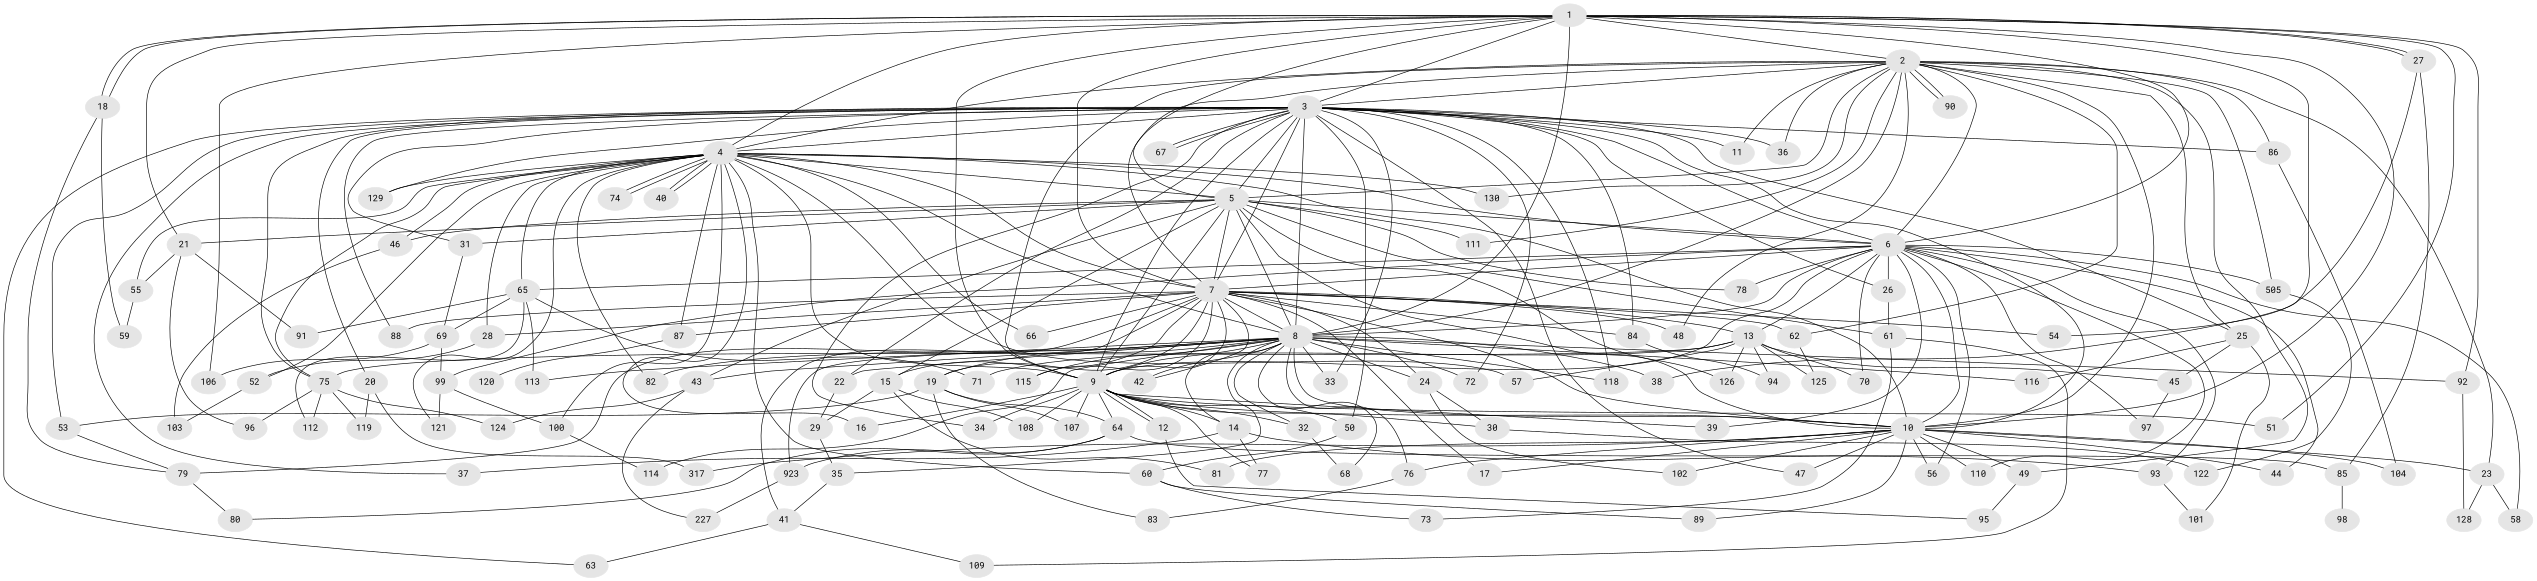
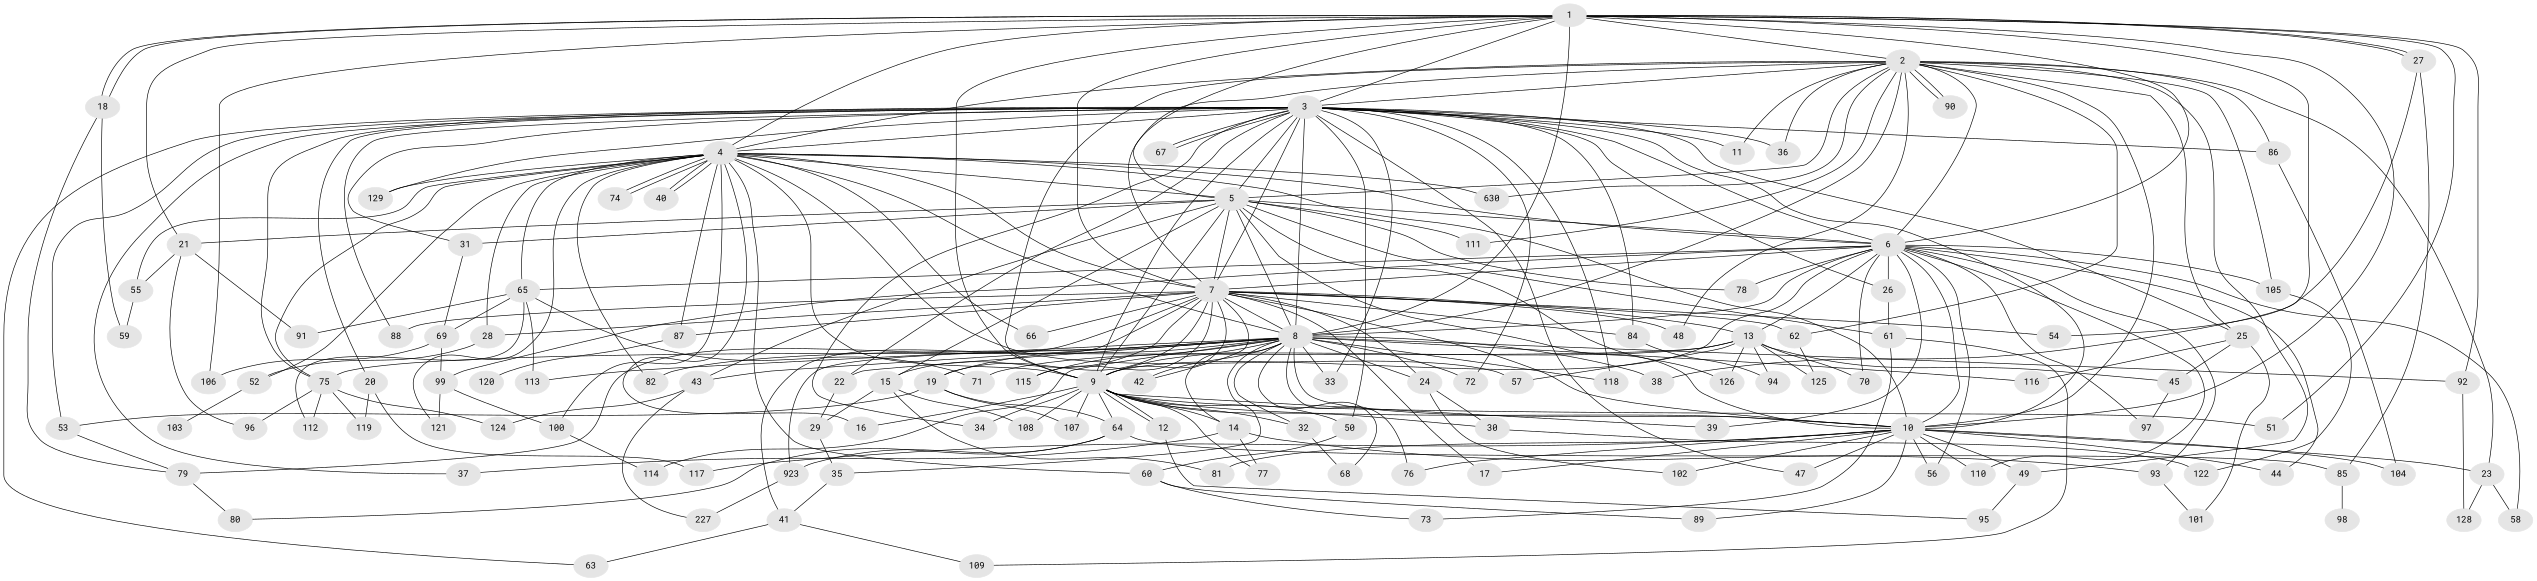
  graph {
    fontname="Roboto Mono"
    node [color=gray90 fontname="Roboto Mono" style=filled]
    edge [fontname="Roboto Mono"]
    1
    2
    3
    4
    5
    6
    7
    8
    9
    10
    18
    21
    27
    38
    51
    92
    106
    11
    23
    25
    36
    48
    49
    62
    86
    90
-   105 [label=505]
+   105
    111
-   130
+   130 [label=630]
    20
    22
    26
    31
    33
    34
    37
    47
    50
    53
    63
    67
    72
    75
    84
    88
    118
    129
    16
    28
    40
-   46
    52
    55
    57
    60
    65
    66
    74
    82
    87
    100
    121
    15
    43
    61
    78
    126
    13
    39
    44
    56
    58
    70
    93
    97
    99
    110
    17
    19
    24
    41
    42
    54
    115
    79
    14
    32
    35
    68
    76
    113
    114
    116
    n94 [label=923]
    12
    30
    64
    77
    107
    108
    81
    89
    102
    104
-   117 [label=317]
+   117
    59
    91
    96
    85
    128
    45
    101
    95
    125
    122
    119
    29
    69
    124
    112
    94
    103
    73
    71
    120
    n126 [label=227]
    109
-   83
    80
    98
    1 -- 2
    1 -- 3
    1 -- 4
    1 -- 5
    1 -- 6
    1 -- 7
    1 -- 8
    1 -- 9
    1 -- 10
    1 -- 18
    1 -- 18
    1 -- 21
    1 -- 27
    1 -- 27
    1 -- 38
    1 -- 51
    1 -- 92
    1 -- 106
    2 -- 3
    2 -- 4
    2 -- 5
    2 -- 6
    2 -- 7
    2 -- 8
    2 -- 9
    2 -- 10
    2 -- 11
    2 -- 23
    2 -- 25
    2 -- 36
    2 -- 48
    2 -- 49
    2 -- 62
    2 -- 86
    2 -- 90
    2 -- 90
    2 -- 105
    2 -- 111
    2 -- 130
    3 -- 4
    3 -- 5
    3 -- 6
    3 -- 7
    3 -- 8
    3 -- 9
    3 -- 10
    3 -- 11
    3 -- 25
    3 -- 36
    3 -- 86
    3 -- 20
    3 -- 22
    3 -- 26
    3 -- 31
    3 -- 33
    3 -- 34
    3 -- 37
    3 -- 47
    3 -- 50
    3 -- 53
    3 -- 63
    3 -- 67
    3 -- 67
    3 -- 72
    3 -- 75
    3 -- 84
    3 -- 88
    3 -- 118
    3 -- 129
    4 -- 5
    4 -- 6
    4 -- 7
    4 -- 8
    4 -- 9
    4 -- 10
    4 -- 130
    4 -- 75
    4 -- 129
    4 -- 16
    4 -- 28
    4 -- 40
    4 -- 40
-   4 -- 46
    4 -- 52
    4 -- 55
    4 -- 57
    4 -- 60
    4 -- 65
    4 -- 66
    4 -- 74
    4 -- 74
    4 -- 82
    4 -- 87
    4 -- 100
    4 -- 121
    5 -- 6
    5 -- 7
    5 -- 8
    5 -- 9
    5 -- 10
    5 -- 21
    5 -- 111
    5 -- 31
-   5 -- 46
    5 -- 15
    5 -- 43
    5 -- 61
    5 -- 78
    5 -- 126
    6 -- 7
    6 -- 8
    6 -- 9
    6 -- 10
    6 -- 105
    6 -- 26
    6 -- 65
    6 -- 78
    6 -- 13
    6 -- 39
    6 -- 44
    6 -- 56
    6 -- 58
    6 -- 70
    6 -- 93
    6 -- 97
    6 -- 99
    6 -- 110
    7 -- 8
    7 -- 9
    7 -- 10
    7 -- 48
    7 -- 62
    7 -- 84
    7 -- 88
    7 -- 28
    7 -- 66
    7 -- 87
    7 -- 15
    7 -- 13
    7 -- 17
    7 -- 19
    7 -- 24
    7 -- 41
    7 -- 42
    7 -- 54
    7 -- 115
    7 -- 79
    8 -- 9
    8 -- 10
    8 -- 38
    8 -- 92
    8 -- 22
    8 -- 33
    8 -- 72
    8 -- 118
    8 -- 82
    8 -- 43
    8 -- 19
    8 -- 24
    8 -- 42
    8 -- 115
    8 -- 14
    8 -- 32
    8 -- 35
    8 -- 68
    8 -- 76
    8 -- 113
    8 -- 114
    8 -- 116
    8 -- n94
    9 -- 10
    9 -- 51
    9 -- 34
    9 -- 50
    9 -- 16
    9 -- 39
    9 -- 14
    9 -- 32
    9 -- 12
    9 -- 12
    9 -- 30
    9 -- 64
    9 -- 77
    9 -- 107
    9 -- 108
    10 -- 23
    10 -- 49
    10 -- 47
    10 -- 44
    10 -- 56
    10 -- 110
    10 -- 17
    10 -- 76
    10 -- 81
    10 -- 89
    10 -- 102
    10 -- 104
    10 -- 117
    18 -- 79
    18 -- 59
    21 -- 55
    21 -- 91
    21 -- 96
    27 -- 54
    27 -- 85
    92 -- 128
    23 -- 58
    23 -- 128
    25 -- 116
    25 -- 45
    25 -- 101
    49 -- 95
    62 -- 125
    86 -- 104
    105 -- 122
    20 -- 117
    20 -- 119
    22 -- 29
    26 -- 61
    31 -- 69
    50 -- 60
    53 -- 79
    75 -- 96
    75 -- 119
    75 -- 124
    75 -- 112
    84 -- 94
    28 -- 52
-   46 -- 103
    52 -- 103
    55 -- 59
    60 -- 89
    60 -- 73
    65 -- 113
    65 -- 91
    65 -- 69
    65 -- 112
    65 -- 71
    87 -- 120
    100 -- 114
    15 -- 108
    15 -- 81
    15 -- 29
    43 -- 124
    43 -- n126
    61 -- 73
    61 -- 109
    13 -- 75
    13 -- 57
    13 -- 126
    13 -- 70
    13 -- 45
    13 -- 125
    13 -- 94
    13 -- 71
    93 -- 101
    99 -- 100
    99 -- 121
    19 -- 53
    19 -- 64
    19 -- 107
-   19 -- 83
    24 -- 30
    24 -- 102
    41 -- 63
    41 -- 109
    79 -- 80
    14 -- 37
    14 -- 93
    14 -- 77
    32 -- 68
    35 -- 41
-   76 -- 83
    n94 -- n126
    12 -- 95
    30 -- 122
    64 -- n94
    64 -- 85
    64 -- 80
    85 -- 98
    45 -- 97
    29 -- 35
    69 -- 106
    69 -- 99
  }
